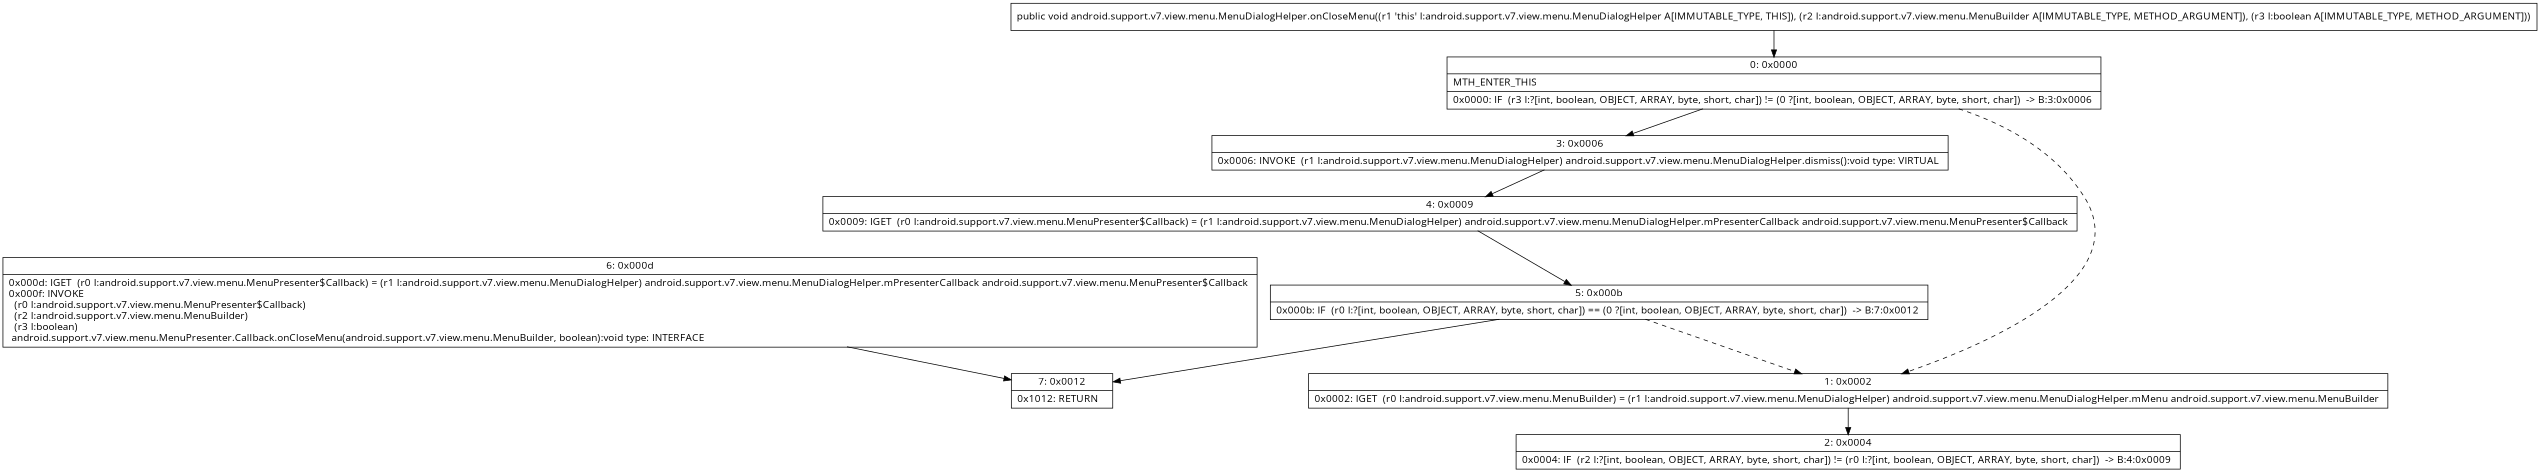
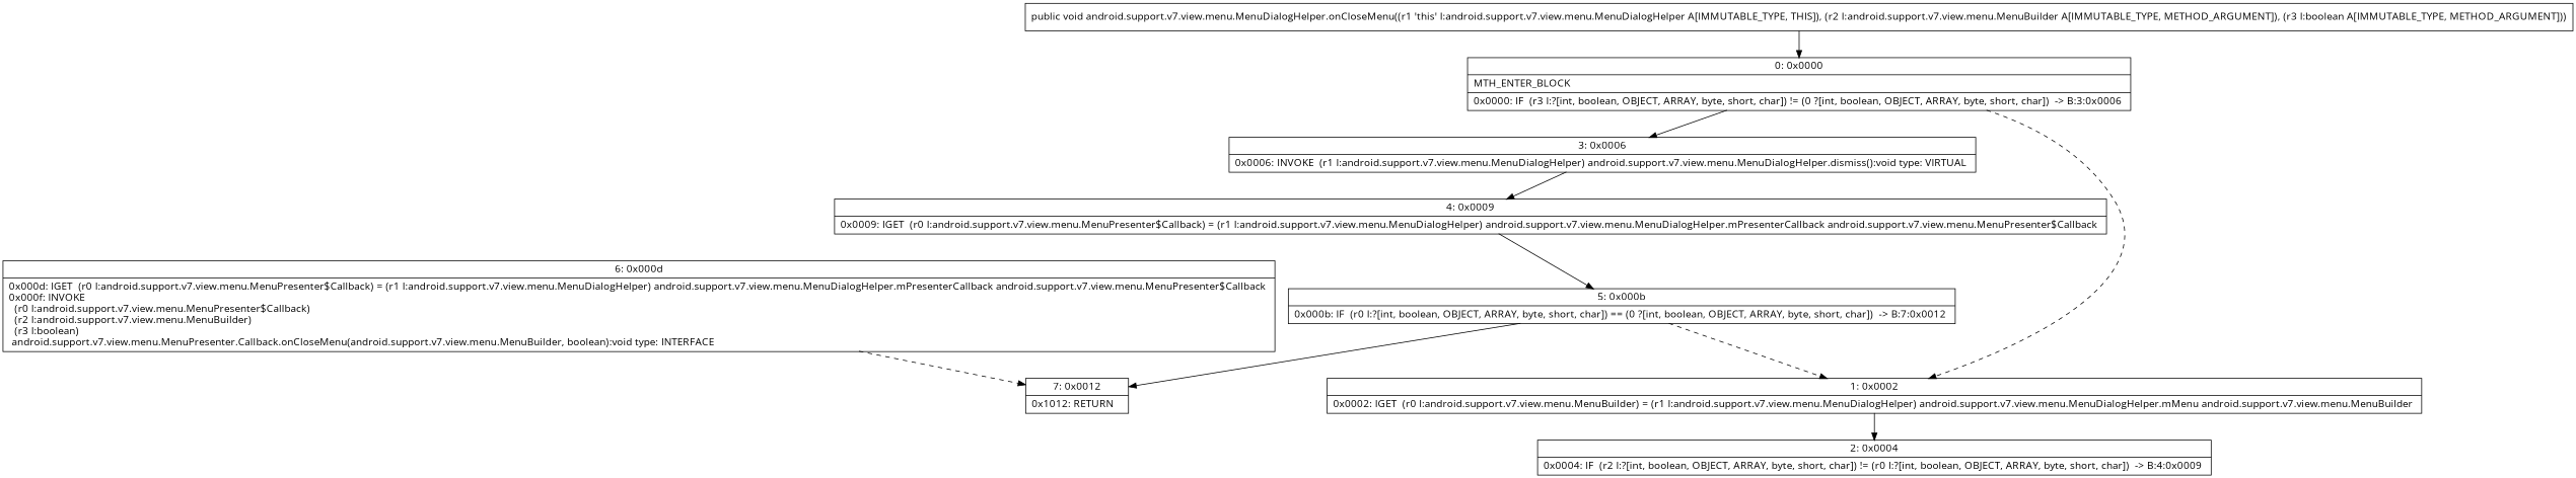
  digraph {
    fontname="Open Sans"
    node [fontname="Open Sans" shape=record]
    edge [fontname="Open Sans"]
-   n1 [label="{0\:\ 0x0000|MTH_ENTER_THIS\l|0x0000: IF  (r3 I:?[int, boolean, OBJECT, ARRAY, byte, short, char]) != (0 ?[int, boolean, OBJECT, ARRAY, byte, short, char])  \-\> B:3:0x0006 \l}"]
+   n1 [label="{0\:\ 0x0000|MTH_ENTER_BLOCK\l|0x0000: IF  (r3 I:?[int, boolean, OBJECT, ARRAY, byte, short, char]) != (0 ?[int, boolean, OBJECT, ARRAY, byte, short, char])  \-\> B:3:0x0006 \l}"]
    n2 [label="{1\:\ 0x0002|0x0002: IGET  (r0 I:android.support.v7.view.menu.MenuBuilder) = (r1 I:android.support.v7.view.menu.MenuDialogHelper) android.support.v7.view.menu.MenuDialogHelper.mMenu android.support.v7.view.menu.MenuBuilder \l}"]
    n3 [label="{3\:\ 0x0006|0x0006: INVOKE  (r1 I:android.support.v7.view.menu.MenuDialogHelper) android.support.v7.view.menu.MenuDialogHelper.dismiss():void type: VIRTUAL \l}"]
    n4 [label="{2\:\ 0x0004|0x0004: IF  (r2 I:?[int, boolean, OBJECT, ARRAY, byte, short, char]) != (r0 I:?[int, boolean, OBJECT, ARRAY, byte, short, char])  \-\> B:4:0x0009 \l}"]
    n5 [label="{4\:\ 0x0009|0x0009: IGET  (r0 I:android.support.v7.view.menu.MenuPresenter$Callback) = (r1 I:android.support.v7.view.menu.MenuDialogHelper) android.support.v7.view.menu.MenuDialogHelper.mPresenterCallback android.support.v7.view.menu.MenuPresenter$Callback \l}"]
    n6 [label="{5\:\ 0x000b|0x000b: IF  (r0 I:?[int, boolean, OBJECT, ARRAY, byte, short, char]) == (0 ?[int, boolean, OBJECT, ARRAY, byte, short, char])  \-\> B:7:0x0012 \l}"]
    n7 [label="{7\:\ 0x0012|0x1012: RETURN   \l}"]
    n8 [label="{6\:\ 0x000d|0x000d: IGET  (r0 I:android.support.v7.view.menu.MenuPresenter$Callback) = (r1 I:android.support.v7.view.menu.MenuDialogHelper) android.support.v7.view.menu.MenuDialogHelper.mPresenterCallback android.support.v7.view.menu.MenuPresenter$Callback \l0x000f: INVOKE  \l  (r0 I:android.support.v7.view.menu.MenuPresenter$Callback)\l  (r2 I:android.support.v7.view.menu.MenuBuilder)\l  (r3 I:boolean)\l android.support.v7.view.menu.MenuPresenter.Callback.onCloseMenu(android.support.v7.view.menu.MenuBuilder, boolean):void type: INTERFACE \l}"]
    n9 [label="{public void android.support.v7.view.menu.MenuDialogHelper.onCloseMenu((r1 'this' I:android.support.v7.view.menu.MenuDialogHelper A[IMMUTABLE_TYPE, THIS]), (r2 I:android.support.v7.view.menu.MenuBuilder A[IMMUTABLE_TYPE, METHOD_ARGUMENT]), (r3 I:boolean A[IMMUTABLE_TYPE, METHOD_ARGUMENT])) }"]
    n1 -> n2 [style=dashed]
    n1 -> n3
    n2 -> n4
    n3 -> n5
    n5 -> n6
    n6 -> n2 [style=dashed]
    n6 -> n7
-   n8 -> n7
+   n8 -> n7 [style=dashed]
    n9 -> n1
  }
